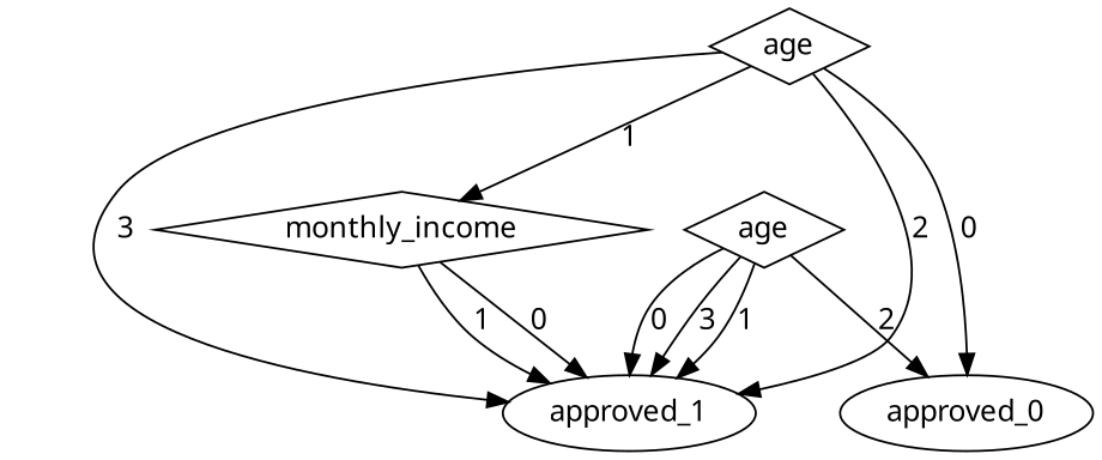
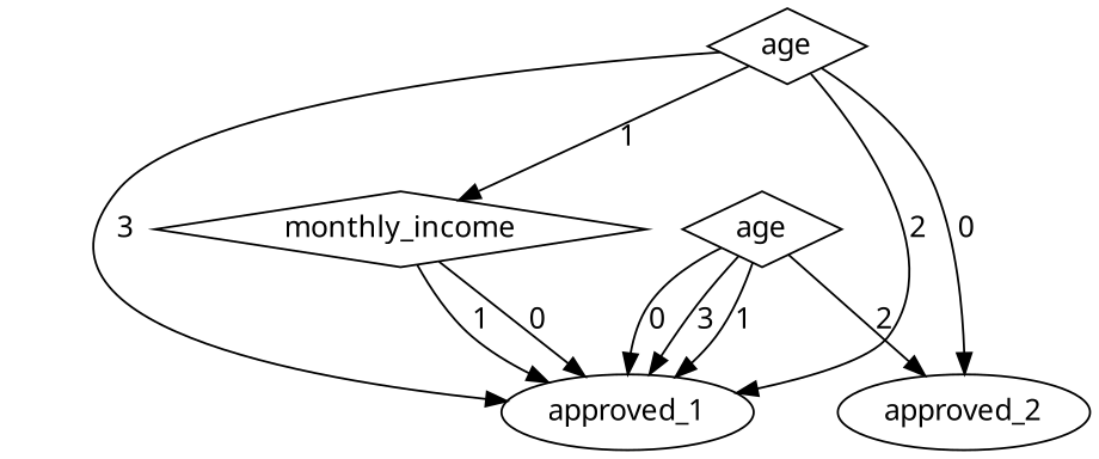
  digraph {
    fontname="Noto Sans"
    node [fontname="Noto Sans" shape=diamond]
    edge [fontname="Noto Sans"]
    n1 [label=approved_1 shape=""]
-   n2 [label=approved_0 shape=""]
+   n2 [label=approved_2 shape=""]
    n3 [label=monthly_income]
    n4 [label=age]
    n5 [label=age]
    n3 -> n1 [label=1]
    n3 -> n1 [label=0]
    n4 -> n1 [label=3]
    n4 -> n1 [label=1]
    n4 -> n1 [label=0]
    n4 -> n2 [label=2]
    n5 -> n1 [label=3]
    n5 -> n1 [label=2]
    n5 -> n2 [label=0]
    n5 -> n3 [label=1]
  }
